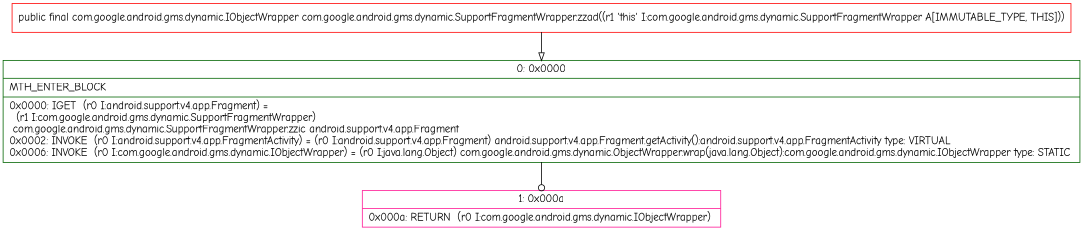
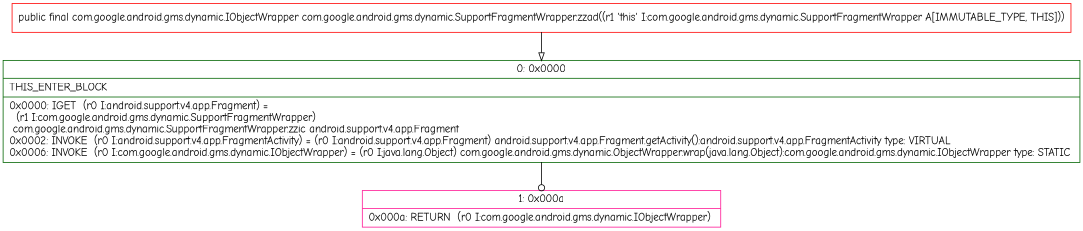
  digraph {
    fontname="Comic Neue"
    node [shape=record fontname="Comic Neue"]
    edge [fontname="Comic Neue"]
-   n1 [label="{0\:\ 0x0000|MTH_ENTER_BLOCK\l|0x0000: IGET  (r0 I:android.support.v4.app.Fragment) = \l  (r1 I:com.google.android.gms.dynamic.SupportFragmentWrapper)\l com.google.android.gms.dynamic.SupportFragmentWrapper.zzic android.support.v4.app.Fragment \l0x0002: INVOKE  (r0 I:android.support.v4.app.FragmentActivity) = (r0 I:android.support.v4.app.Fragment) android.support.v4.app.Fragment.getActivity():android.support.v4.app.FragmentActivity type: VIRTUAL \l0x0006: INVOKE  (r0 I:com.google.android.gms.dynamic.IObjectWrapper) = (r0 I:java.lang.Object) com.google.android.gms.dynamic.ObjectWrapper.wrap(java.lang.Object):com.google.android.gms.dynamic.IObjectWrapper type: STATIC \l}" color=darkgreen]
+   n1 [label="{0\:\ 0x0000|THIS_ENTER_BLOCK\l|0x0000: IGET  (r0 I:android.support.v4.app.Fragment) = \l  (r1 I:com.google.android.gms.dynamic.SupportFragmentWrapper)\l com.google.android.gms.dynamic.SupportFragmentWrapper.zzic android.support.v4.app.Fragment \l0x0002: INVOKE  (r0 I:android.support.v4.app.FragmentActivity) = (r0 I:android.support.v4.app.Fragment) android.support.v4.app.Fragment.getActivity():android.support.v4.app.FragmentActivity type: VIRTUAL \l0x0006: INVOKE  (r0 I:com.google.android.gms.dynamic.IObjectWrapper) = (r0 I:java.lang.Object) com.google.android.gms.dynamic.ObjectWrapper.wrap(java.lang.Object):com.google.android.gms.dynamic.IObjectWrapper type: STATIC \l}" color=darkgreen]
    n2 [label="{1\:\ 0x000a|0x000a: RETURN  (r0 I:com.google.android.gms.dynamic.IObjectWrapper) \l}" color=deeppink]
    n3 [label="{public final com.google.android.gms.dynamic.IObjectWrapper com.google.android.gms.dynamic.SupportFragmentWrapper.zzad((r1 'this' I:com.google.android.gms.dynamic.SupportFragmentWrapper A[IMMUTABLE_TYPE, THIS])) }" color=red]
    n1 -> n2 [arrowhead=odot]
    n3 -> n1 [arrowhead=onormal]
  }
